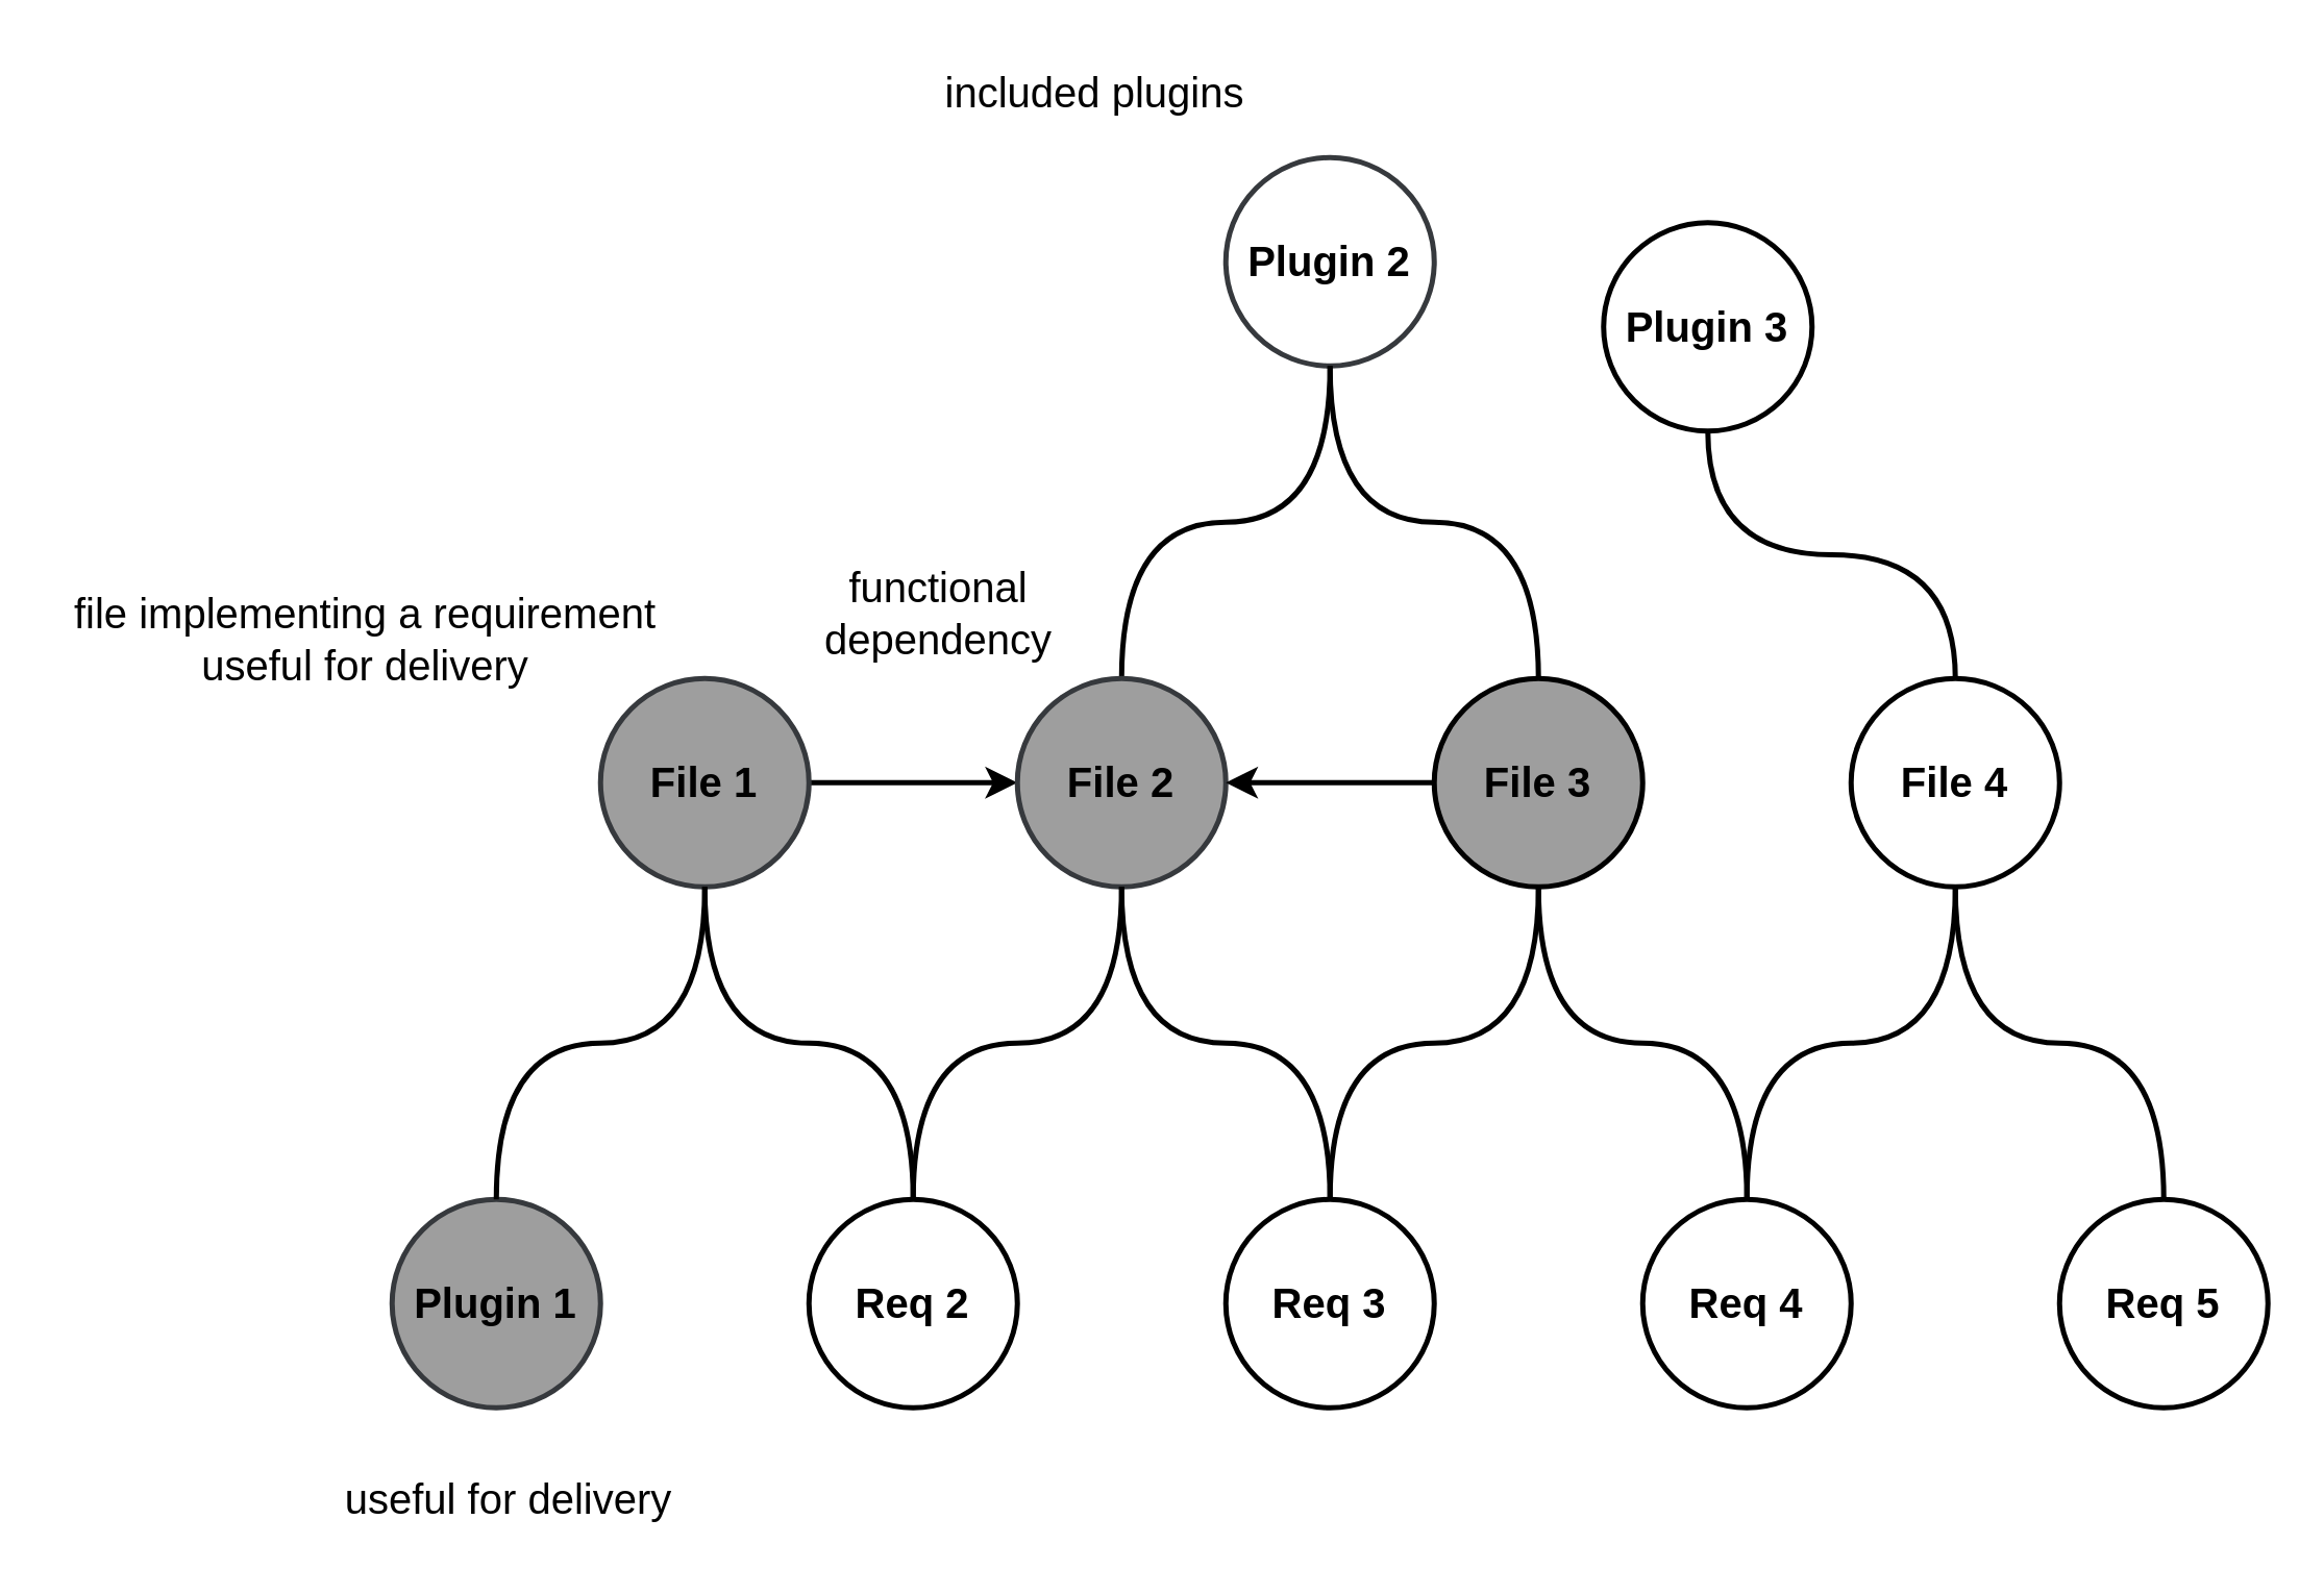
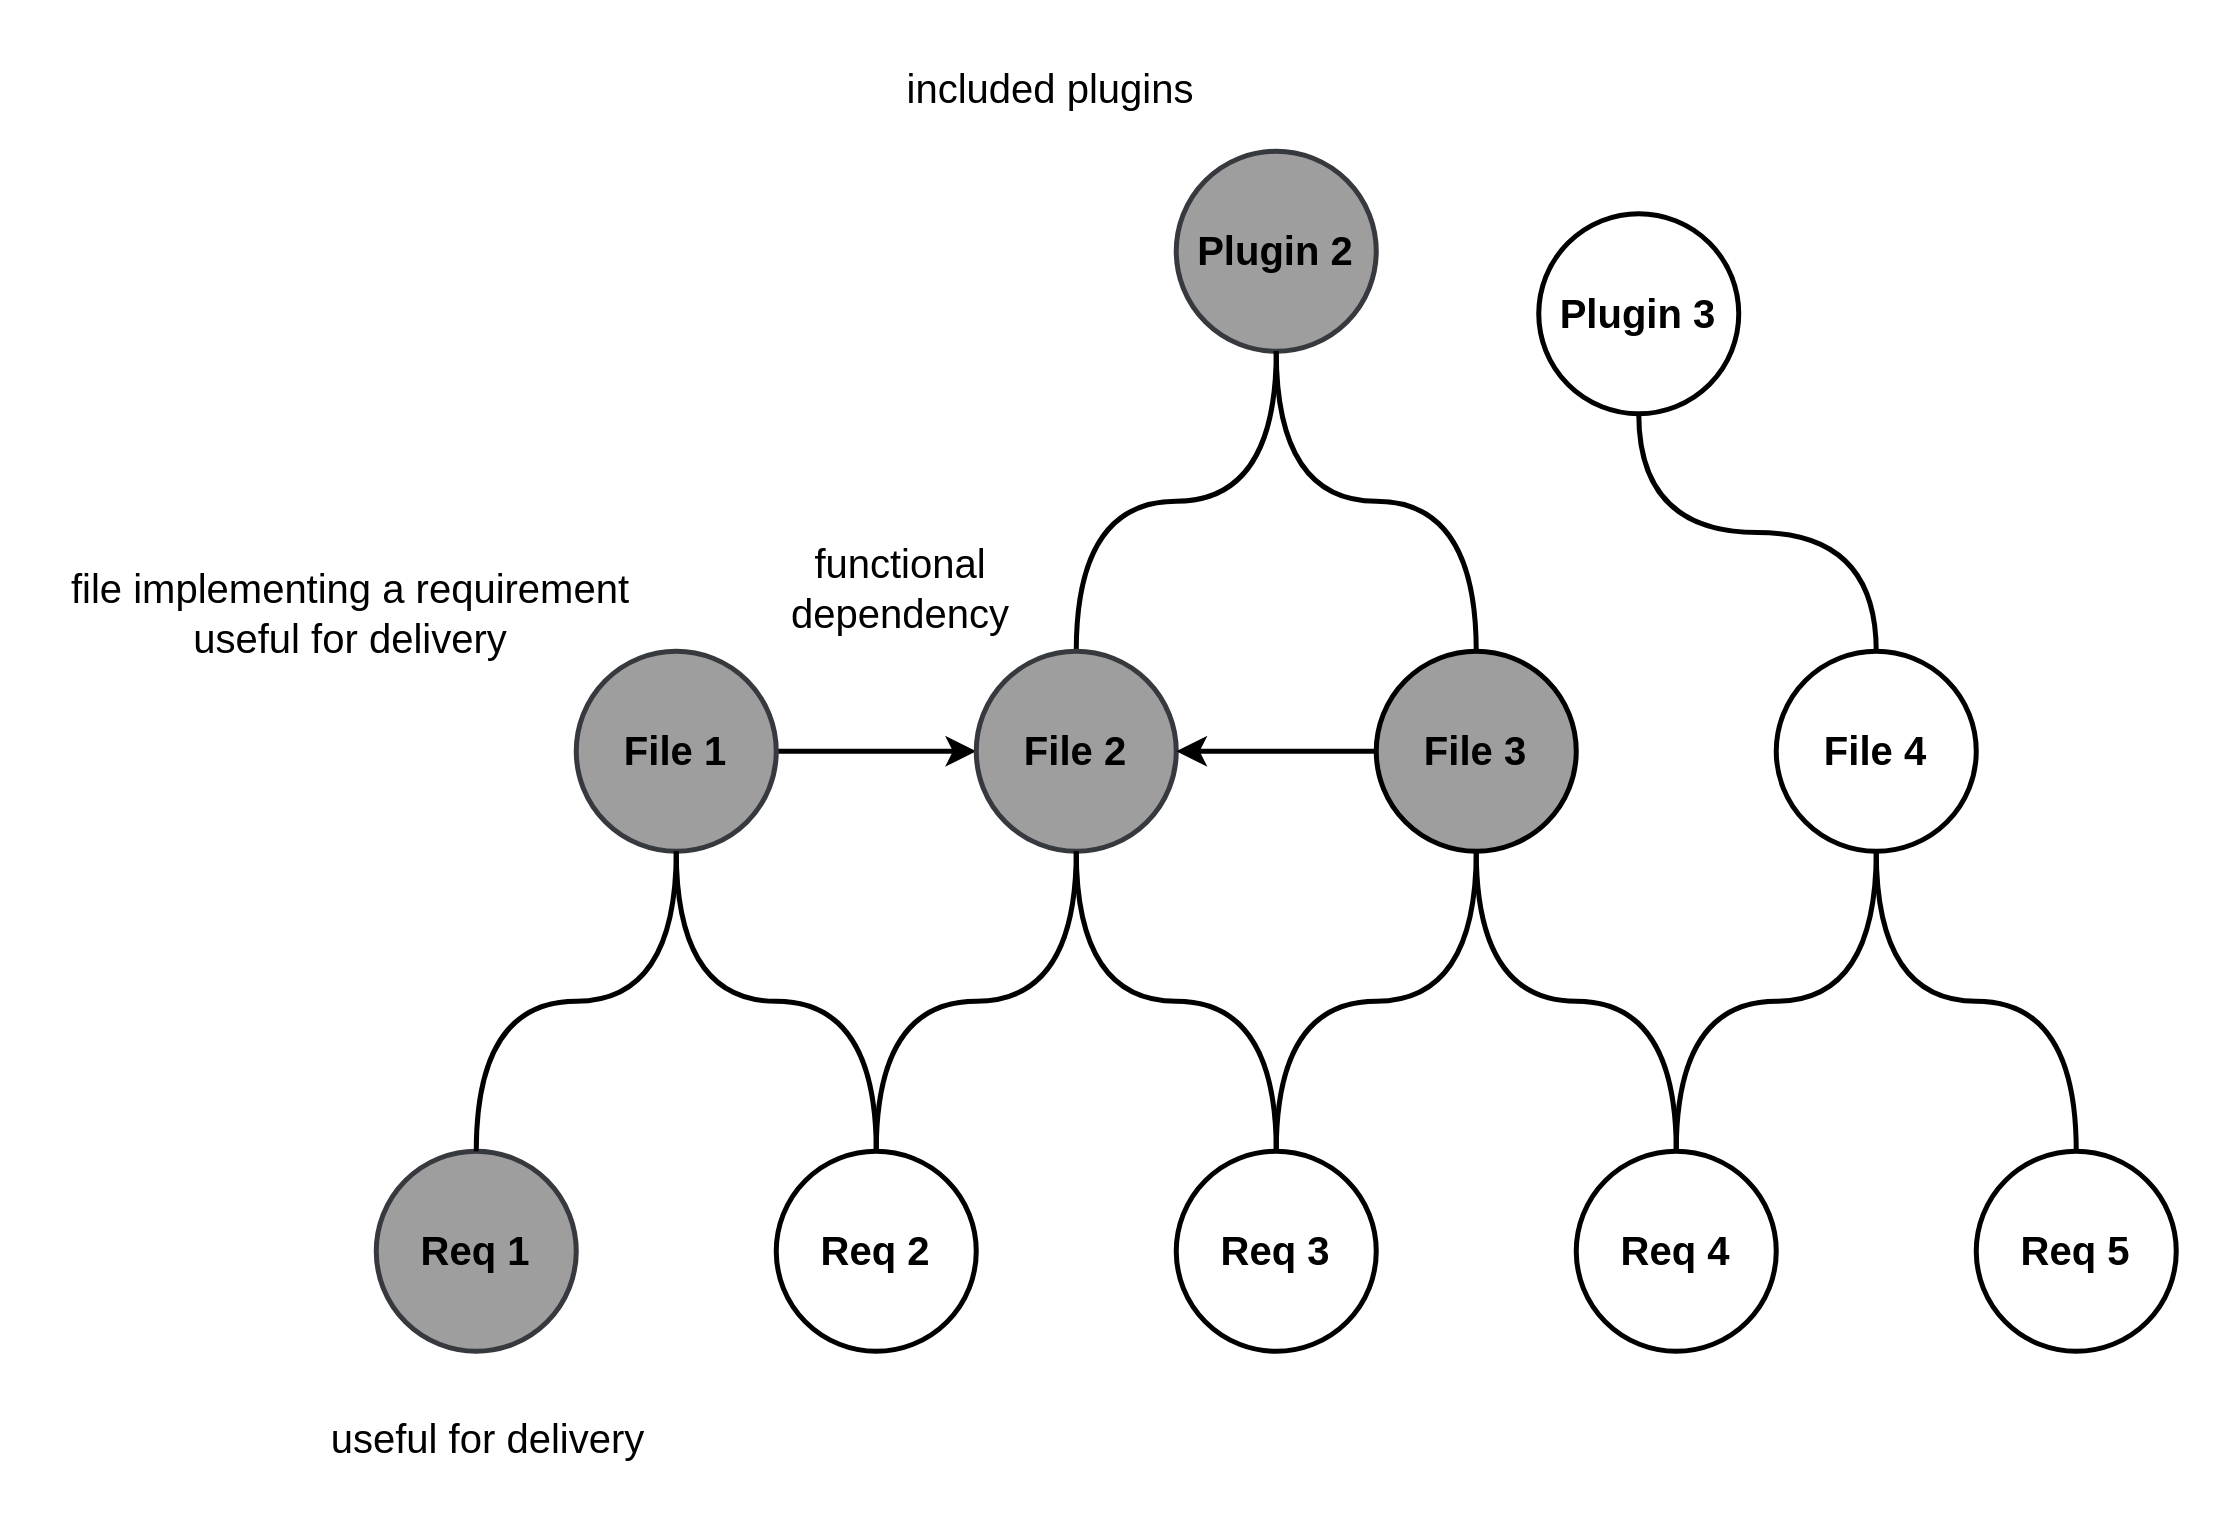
  <mxCell id="0" />
  <mxCell id="1" parent="0" />
- <mxCell id="2" value="Plugin&amp;nbsp;2" style="ellipse;whiteSpace=wrap;html=1;aspect=fixed;strokeWidth=2;fontSize=16;fontStyle=1;fillColor=#ffffff;strokeColor=#36393d;" parent="1" vertex="1"><mxGeometry x="470" y="60" width="80" height="80" as="geometry" /></mxCell>
+ <mxCell id="2" value="Plugin&amp;nbsp;2" style="ellipse;whiteSpace=wrap;html=1;aspect=fixed;strokeWidth=2;fontSize=16;fontStyle=1;fillColor=#9E9E9E;strokeColor=#36393d;" parent="1" vertex="1"><mxGeometry x="470" y="60" width="80" height="80" as="geometry" /></mxCell>
  <mxCell id="3" value="Plugin&amp;nbsp;3" style="ellipse;whiteSpace=wrap;html=1;aspect=fixed;strokeWidth=2;fontSize=16;fontStyle=1" parent="1" vertex="1"><mxGeometry x="615" y="85" width="80" height="80" as="geometry" /></mxCell>
  <mxCell id="4" style="edgeStyle=orthogonalEdgeStyle;curved=1;rounded=0;orthogonalLoop=1;jettySize=auto;html=1;exitX=1;exitY=0.5;exitDx=0;exitDy=0;entryX=0;entryY=0.5;entryDx=0;entryDy=0;strokeWidth=2;strokeColor=#000000;" parent="1" source="5" target="7" edge="1"><mxGeometry relative="1" as="geometry" /></mxCell>
  <mxCell id="5" value="File 1" style="ellipse;whiteSpace=wrap;html=1;aspect=fixed;strokeWidth=2;fontSize=16;fontStyle=1;fillColor=#9E9E9E;strokeColor=#36393d;" parent="1" vertex="1"><mxGeometry x="230" y="260" width="80" height="80" as="geometry" /></mxCell>
  <mxCell id="6" style="edgeStyle=orthogonalEdgeStyle;curved=1;rounded=0;orthogonalLoop=1;jettySize=auto;html=1;exitX=0.5;exitY=0;exitDx=0;exitDy=0;entryX=0.5;entryY=1;entryDx=0;entryDy=0;endArrow=none;startFill=0;strokeWidth=2;strokeColor=#000000;" parent="1" source="7" target="2" edge="1"><mxGeometry relative="1" as="geometry"><mxPoint x="430" y="220" as="sourcePoint" /></mxGeometry></mxCell>
  <mxCell id="7" value="File&amp;nbsp;2" style="ellipse;whiteSpace=wrap;html=1;aspect=fixed;strokeWidth=2;fontSize=16;fontStyle=1;fillColor=#9E9E9E;strokeColor=#36393d;" parent="1" vertex="1"><mxGeometry x="390" y="260" width="80" height="80" as="geometry" /></mxCell>
  <mxCell id="8" style="edgeStyle=orthogonalEdgeStyle;curved=1;rounded=0;orthogonalLoop=1;jettySize=auto;html=1;exitX=0.5;exitY=0;exitDx=0;exitDy=0;entryX=0.5;entryY=1;entryDx=0;entryDy=0;endArrow=none;startFill=0;strokeWidth=2;strokeColor=#000000;" parent="1" source="10" target="2" edge="1"><mxGeometry relative="1" as="geometry"><mxPoint x="590" y="220" as="sourcePoint" /></mxGeometry></mxCell>
  <mxCell id="9" style="edgeStyle=orthogonalEdgeStyle;curved=1;rounded=0;orthogonalLoop=1;jettySize=auto;html=1;exitX=0;exitY=0.5;exitDx=0;exitDy=0;entryX=1;entryY=0.5;entryDx=0;entryDy=0;strokeWidth=2;strokeColor=#000000;" parent="1" source="10" target="7" edge="1"><mxGeometry relative="1" as="geometry" /></mxCell>
  <mxCell id="10" value="File&amp;nbsp;3" style="ellipse;whiteSpace=wrap;html=1;aspect=fixed;strokeWidth=2;fontSize=16;fontStyle=1;fillColor=#9E9E9E;" parent="1" vertex="1"><mxGeometry x="550" y="260" width="80" height="80" as="geometry" /></mxCell>
  <mxCell id="11" style="edgeStyle=orthogonalEdgeStyle;curved=1;rounded=0;orthogonalLoop=1;jettySize=auto;html=1;exitX=0.5;exitY=0;exitDx=0;exitDy=0;entryX=0.5;entryY=1;entryDx=0;entryDy=0;endArrow=none;startFill=0;strokeWidth=2;strokeColor=#000000;" parent="1" source="12" target="3" edge="1"><mxGeometry relative="1" as="geometry"><mxPoint x="750" y="220" as="sourcePoint" /></mxGeometry></mxCell>
  <mxCell id="12" value="File&amp;nbsp;4" style="ellipse;whiteSpace=wrap;html=1;aspect=fixed;strokeWidth=2;fontSize=16;fontStyle=1" parent="1" vertex="1"><mxGeometry x="710" y="260" width="80" height="80" as="geometry" /></mxCell>
- <mxCell id="13" value="Plugin 1" style="ellipse;whiteSpace=wrap;html=1;aspect=fixed;strokeWidth=2;fontSize=16;fontStyle=1;gradientDirection=south;fillColor=#9E9E9E;strokeColor=#36393d;" parent="1" vertex="1"><mxGeometry x="150" y="460" width="80" height="80" as="geometry" /></mxCell>
+ <mxCell id="13" value="Req 1" style="ellipse;whiteSpace=wrap;html=1;aspect=fixed;strokeWidth=2;fontSize=16;fontStyle=1;gradientDirection=south;fillColor=#9E9E9E;strokeColor=#36393d;" parent="1" vertex="1"><mxGeometry x="150" y="460" width="80" height="80" as="geometry" /></mxCell>
  <mxCell id="14" style="edgeStyle=orthogonalEdgeStyle;curved=1;rounded=0;orthogonalLoop=1;jettySize=auto;html=1;exitX=0.5;exitY=0;exitDx=0;exitDy=0;entryX=0.5;entryY=1;entryDx=0;entryDy=0;endArrow=none;startFill=0;strokeWidth=2;strokeColor=#000000;" parent="1" source="16" target="5" edge="1"><mxGeometry relative="1" as="geometry"><mxPoint x="270" y="380" as="targetPoint" /></mxGeometry></mxCell>
  <mxCell id="15" style="edgeStyle=orthogonalEdgeStyle;curved=1;rounded=0;orthogonalLoop=1;jettySize=auto;html=1;exitX=0.5;exitY=0;exitDx=0;exitDy=0;entryX=0.5;entryY=1;entryDx=0;entryDy=0;endArrow=none;startFill=0;strokeWidth=2;strokeColor=#000000;" parent="1" source="16" target="7" edge="1"><mxGeometry relative="1" as="geometry"><mxPoint x="430" y="380" as="targetPoint" /></mxGeometry></mxCell>
  <mxCell id="16" value="Req&amp;nbsp;2" style="ellipse;whiteSpace=wrap;html=1;aspect=fixed;strokeWidth=2;fontSize=16;fontStyle=1" parent="1" vertex="1"><mxGeometry x="310" y="460" width="80" height="80" as="geometry" /></mxCell>
  <mxCell id="17" style="edgeStyle=orthogonalEdgeStyle;curved=1;rounded=0;orthogonalLoop=1;jettySize=auto;html=1;exitX=0.5;exitY=0;exitDx=0;exitDy=0;entryX=0.5;entryY=1;entryDx=0;entryDy=0;endArrow=none;startFill=0;strokeWidth=2;strokeColor=#000000;" parent="1" source="19" target="7" edge="1"><mxGeometry relative="1" as="geometry"><mxPoint x="430" y="380" as="targetPoint" /></mxGeometry></mxCell>
  <mxCell id="18" style="edgeStyle=orthogonalEdgeStyle;curved=1;rounded=0;orthogonalLoop=1;jettySize=auto;html=1;exitX=0.5;exitY=0;exitDx=0;exitDy=0;entryX=0.5;entryY=1;entryDx=0;entryDy=0;endArrow=none;startFill=0;strokeWidth=2;strokeColor=#000000;" parent="1" source="19" target="10" edge="1"><mxGeometry relative="1" as="geometry"><mxPoint x="590" y="380" as="targetPoint" /></mxGeometry></mxCell>
  <mxCell id="19" value="Req&amp;nbsp;3" style="ellipse;whiteSpace=wrap;html=1;aspect=fixed;strokeWidth=2;fontSize=16;fontStyle=1" parent="1" vertex="1"><mxGeometry x="470" y="460" width="80" height="80" as="geometry" /></mxCell>
  <mxCell id="20" style="edgeStyle=orthogonalEdgeStyle;curved=1;rounded=0;orthogonalLoop=1;jettySize=auto;html=1;exitX=0.5;exitY=0;exitDx=0;exitDy=0;entryX=0.5;entryY=1;entryDx=0;entryDy=0;endArrow=none;startFill=0;strokeWidth=2;strokeColor=#000000;" parent="1" source="22" target="10" edge="1"><mxGeometry relative="1" as="geometry"><mxPoint x="590" y="380" as="targetPoint" /></mxGeometry></mxCell>
  <mxCell id="21" style="edgeStyle=orthogonalEdgeStyle;curved=1;rounded=0;orthogonalLoop=1;jettySize=auto;html=1;exitX=0.5;exitY=0;exitDx=0;exitDy=0;entryX=0.5;entryY=1;entryDx=0;entryDy=0;endArrow=none;endFill=0;strokeWidth=2;" parent="1" source="22" target="12" edge="1"><mxGeometry relative="1" as="geometry" /></mxCell>
  <mxCell id="22" value="Req&amp;nbsp;4" style="ellipse;whiteSpace=wrap;html=1;aspect=fixed;strokeWidth=2;fontSize=16;fontStyle=1" parent="1" vertex="1"><mxGeometry x="630" y="460" width="80" height="80" as="geometry" /></mxCell>
  <mxCell id="23" style="edgeStyle=orthogonalEdgeStyle;curved=1;rounded=0;orthogonalLoop=1;jettySize=auto;html=1;exitX=0.5;exitY=0;exitDx=0;exitDy=0;entryX=0.5;entryY=1;entryDx=0;entryDy=0;endArrow=none;startFill=0;strokeWidth=2;strokeColor=#000000;" parent="1" source="24" target="12" edge="1"><mxGeometry relative="1" as="geometry"><mxPoint x="750" y="380" as="targetPoint" /></mxGeometry></mxCell>
  <mxCell id="24" value="Req&amp;nbsp;5" style="ellipse;whiteSpace=wrap;html=1;aspect=fixed;strokeWidth=2;fontSize=16;fontStyle=1" parent="1" vertex="1"><mxGeometry x="790" y="460" width="80" height="80" as="geometry" /></mxCell>
  <mxCell id="25" value="" style="edgeStyle=orthogonalEdgeStyle;curved=1;rounded=0;orthogonalLoop=1;jettySize=auto;html=1;exitX=0.5;exitY=0;exitDx=0;exitDy=0;endArrow=none;startFill=0;strokeWidth=2;strokeColor=#000000;entryX=0.5;entryY=1;entryDx=0;entryDy=0;" parent="1" source="13" target="5" edge="1"><mxGeometry relative="1" as="geometry"><mxPoint y="460" as="sourcePoint" x="190" /><mxPoint x="270" y="380" as="targetPoint" /></mxGeometry></mxCell>
  <mxCell id="26" value="useful for delivery" style="text;html=1;align=center;verticalAlign=middle;whiteSpace=wrap;rounded=0;fontSize=16;" parent="1" vertex="1"><mxGeometry x="110" y="560" width="170" height="30" as="geometry" /></mxCell>
  <mxCell id="27" value="file implementing a requirement useful for delivery" style="text;html=1;align=center;verticalAlign=middle;whiteSpace=wrap;rounded=0;fontSize=16;" parent="1" vertex="1"><mxGeometry x="20" y="230" width="240" height="30" as="geometry" /></mxCell>
  <mxCell id="28" value="&lt;div&gt;functional&lt;/div&gt;&lt;div&gt;dependency&lt;/div&gt;" style="text;html=1;align=center;verticalAlign=middle;whiteSpace=wrap;rounded=0;fontSize=16;" parent="1" vertex="1"><mxGeometry x="240" y="220" width="240" height="30" as="geometry" /></mxCell>
  <mxCell id="29" value="included plugins" style="text;html=1;align=center;verticalAlign=middle;whiteSpace=wrap;rounded=0;fontSize=16;" parent="1" vertex="1"><mxGeometry x="300" y="20" width="240" height="30" as="geometry" /></mxCell>
